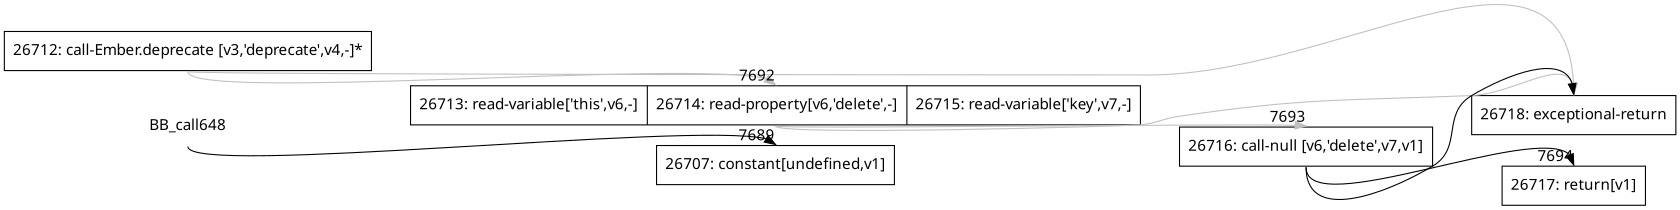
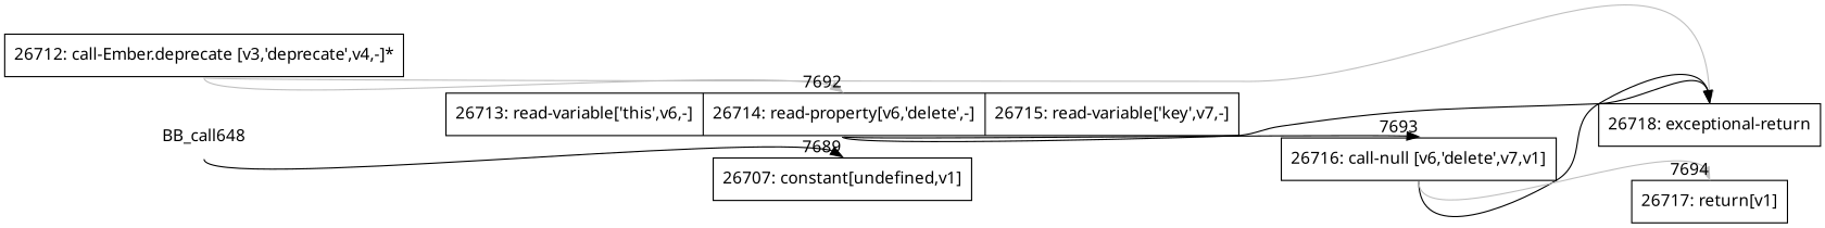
  digraph {
    fontname="Noto Sans"
    rankdir=LR
    node [fontname="Noto Sans" shape=record]
    edge [fontname="Noto Sans" headport=n tailport=s]
    n1 [label=BB_call648 shape=none]
    n2 [label="{26707: constant[undefined,v1]}"]
    n3 [label="{26712: call-Ember.deprecate [v3,'deprecate',v4,-]*}"]
    n4 [label="{26718: exceptional-return}"]
    n5 [label="{26713: read-variable['this',v6,-]|26714: read-property[v6,'delete',-]|26715: read-variable['key',v7,-]}"]
    n6 [label="{26716: call-null [v6,'delete',v7,v1]}"]
    n7 [label="{26717: return[v1]}"]
    n1 -> n2 [headlabel="    7689"]
    n3 -> n4 [color=gray]
    n3 -> n5 [color=gray headlabel="      7692"]
-   n5 -> n4 [color=gray]
-   n5 -> n6 [headlabel="      7693" color=gray]
+   n5 -> n4 [color=black]
+   n5 -> n6 [headlabel="      7693"]
    n6 -> n4 [color=black]
-   n6 -> n7 [headlabel="      7694"]
+   n6 -> n7 [headlabel="      7694" color=gray]
  }
